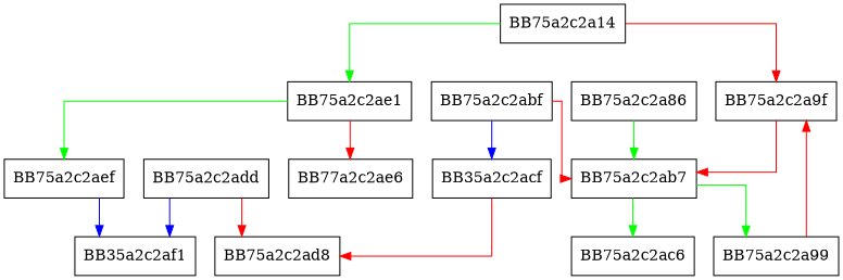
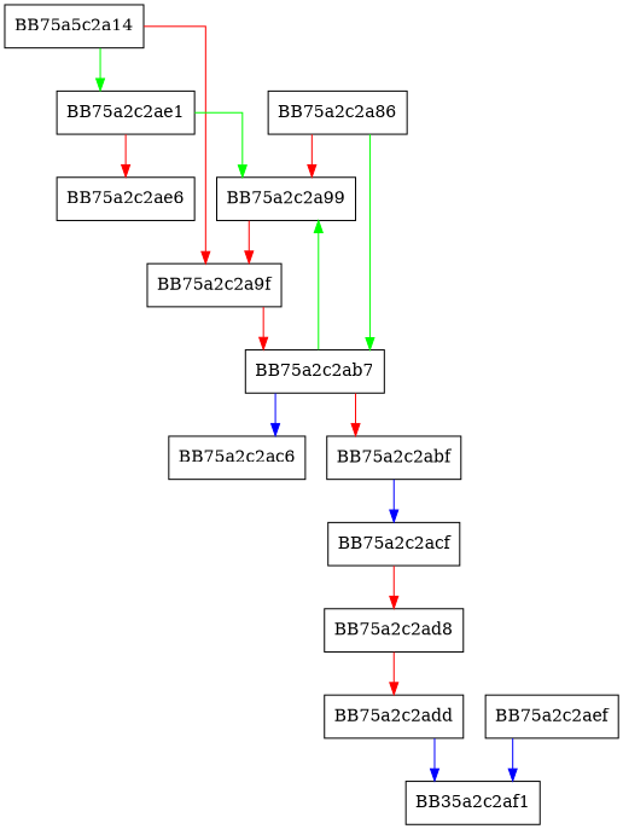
  digraph {
    fontname="DejaVu Serif"
    splines=ortho
    node [fontname="DejaVu Serif" shape=box]
    edge [color=red fontname="DejaVu Serif"]
-   BB75a2c2a14
+   BB75a2c2a14 [label=BB75a5c2a14]
    BB75a2c2ae1
    BB75a2c2a9f
    BB75a2c2aef
-   BB75a2c2ae6 [label=BB77a2c2ae6]
+   BB75a2c2ae6
    BB75a2c2a86
    BB75a2c2ab7
    BB75a2c2a99
    n9 [label=BB35a2c2af1]
    BB75a2c2ac6
    BB75a2c2abf
-   BB75a2c2acf [label=BB35a2c2acf]
+   BB75a2c2acf
    n13 [label=BB75a2c2ad8]
    BB75a2c2add
    BB75a2c2a14 -> BB75a2c2ae1 [color=green]
    BB75a2c2a14 -> BB75a2c2a9f
-   BB75a2c2ae1 -> BB75a2c2aef [color=green]
+   BB75a2c2ae1 -> BB75a2c2a99 [color=green]
    BB75a2c2ae1 -> BB75a2c2ae6
    BB75a2c2a9f -> BB75a2c2ab7
    BB75a2c2aef -> n9 [color=blue]
    BB75a2c2a86 -> BB75a2c2ab7 [color=green]
+   BB75a2c2a86 -> BB75a2c2a99
    BB75a2c2ab7 -> BB75a2c2a99 [color=green]
-   BB75a2c2ab7 -> BB75a2c2ac6 [color=green]
-   BB75a2c2abf -> BB75a2c2ab7
+   BB75a2c2ab7 -> BB75a2c2ac6 [color=blue]
+   BB75a2c2ab7 -> BB75a2c2abf
    BB75a2c2a99 -> BB75a2c2a9f
    BB75a2c2abf -> BB75a2c2acf [color=blue]
    BB75a2c2acf -> n13
-   BB75a2c2add -> n13
+   n13 -> BB75a2c2add
    BB75a2c2add -> n9 [color=blue]
  }
